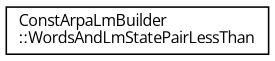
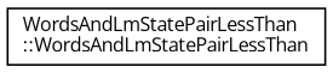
  digraph {
    rankdir=TB
    fontname="Open Sans"
-   n1 [color=black fillcolor=white fontname="Open Sans" fontsize=10 height=0.2 label="ConstArpaLmBuilder\l::WordsAndLmStatePairLessThan" shape=record style=filled width=0.4]
+   n1 [color=black fillcolor=white fontname="Open Sans" fontsize=10 height=0.2 label="WordsAndLmStatePairLessThan\l::WordsAndLmStatePairLessThan" shape=record style=filled width=0.4]
  }
